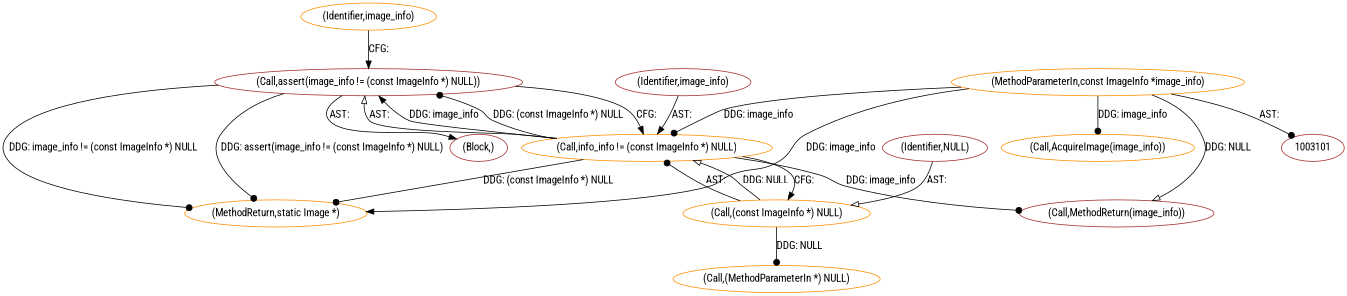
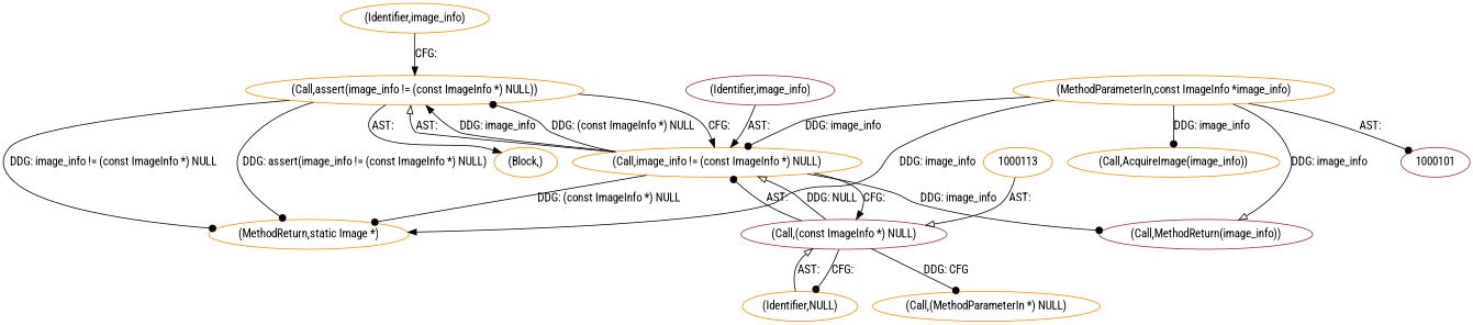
  digraph {
    fontname="Roboto Condensed"
    node [color=darkorange fontname="Roboto Condensed"]
    edge [arrowhead=dot fontname="Roboto Condensed"]
-   n1 [color=brown label="(Call,assert(image_info != (const ImageInfo *) NULL))"]
-   n2 [label="(Call,info_info != (const ImageInfo *) NULL)"]
-   n3 [color=brown label="(Block,)"]
+   n1 [label="(Call,assert(image_info != (const ImageInfo *) NULL))"]
+   n2 [label="(Call,image_info != (const ImageInfo *) NULL)"]
+   n3 [label="(Block,)"]
    n4 [label="(MethodReturn,static Image *)"]
-   n5 [label="(Call,(const ImageInfo *) NULL)"]
+   n5 [color=brown label="(Call,(const ImageInfo *) NULL)"]
    n6 [color=brown label="(Call,MethodReturn(image_info))"]
-   n7 [color=brown label="(Identifier,NULL)"]
+   n7 [label="(Identifier,NULL)"]
    n8 [label="(Call,(MethodParameterIn *) NULL)"]
    n9 [label="(MethodParameterIn,const ImageInfo *image_info)"]
    n10 [label="(Call,AcquireImage(image_info))"]
-   1000101 [color=brown label=1003101]
+   1000101 [color=brown]
    n12 [label="(Identifier,image_info)"]
    n13 [color=brown label="(Identifier,image_info)"]
+   1000113
    n1 -> n2 [arrowhead=normal label="CFG: "]
    n1 -> n3 [arrowhead=normal label="AST: "]
    n1 -> n4 [label="DDG: image_info != (const ImageInfo *) NULL"]
    n1 -> n4 [label="DDG: assert(image_info != (const ImageInfo *) NULL)"]
    n2 -> n1 [arrowhead=onormal label="AST: "]
    n2 -> n1 [arrowhead=normal label="DDG: image_info"]
    n2 -> n1 [label="DDG: (const ImageInfo *) NULL"]
    n2 -> n4 [label="DDG: (const ImageInfo *) NULL"]
    n2 -> n5 [arrowhead=normal label="CFG: "]
    n2 -> n6 [label="DDG: image_info"]
    n5 -> n2 [label="AST: "]
    n5 -> n2 [arrowhead=onormal label="DDG: NULL"]
-   n5 -> n8 [label="DDG: NULL"]
+   n5 -> n7 [label="CFG: "]
+   n5 -> n8 [label="DDG: CFG"]
    n7 -> n5 [arrowhead=onormal label="AST: "]
    n9 -> n2 [label="DDG: image_info"]
    n9 -> n4 [arrowhead=normal label="DDG: image_info"]
-   n9 -> n6 [arrowhead=onormal label="DDG: NULL"]
+   n9 -> n6 [arrowhead=onormal label="DDG: image_info"]
    n9 -> n10 [label="DDG: image_info"]
    n9 -> 1000101 [label="AST: "]
    n12 -> n1 [arrowhead=normal label="CFG: "]
    n13 -> n2 [arrowhead=normal label="AST: "]
+   1000113 -> n5 [arrowhead=onormal label="AST: "]
  }
